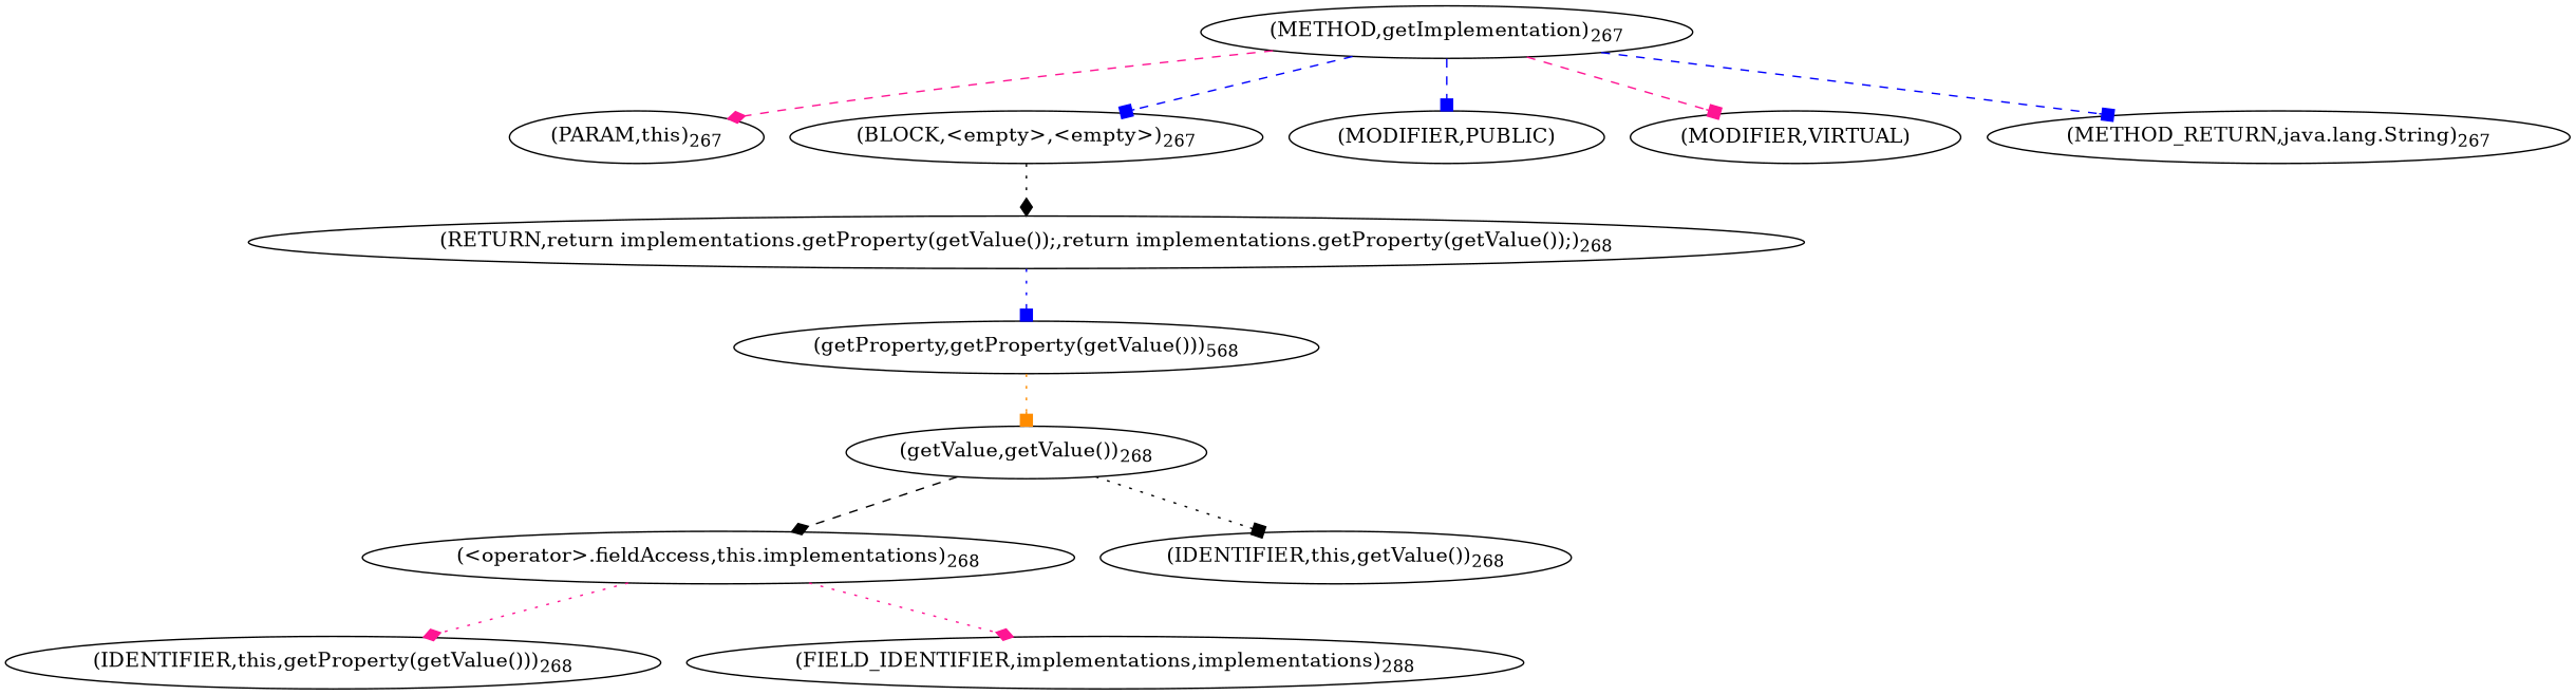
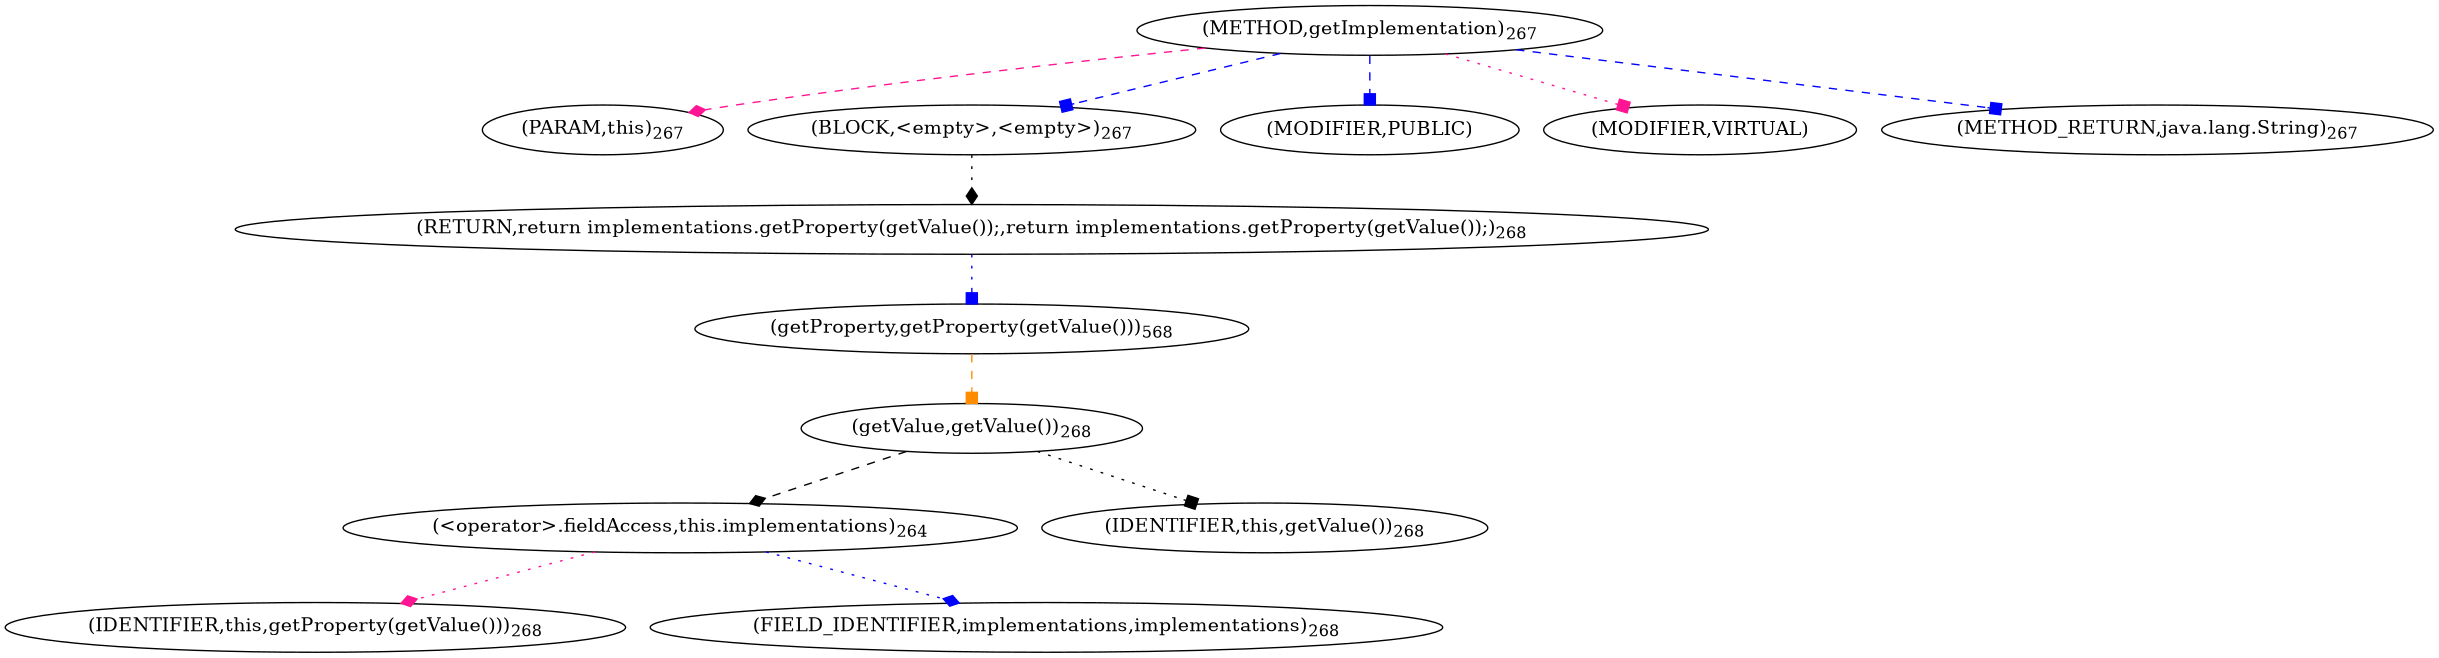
  digraph {
    edge [arrowhead=box color=deeppink style=dotted]
    n1 [label=<(METHOD,getImplementation)<SUB>267</SUB>>]
    n2 [label=<(PARAM,this)<SUB>267</SUB>>]
    n3 [label=<(BLOCK,&lt;empty&gt;,&lt;empty&gt;)<SUB>267</SUB>>]
    n4 [label=<(MODIFIER,PUBLIC)>]
    n5 [label=<(MODIFIER,VIRTUAL)>]
    n6 [label=<(METHOD_RETURN,java.lang.String)<SUB>267</SUB>>]
    n7 [label=<(RETURN,return implementations.getProperty(getValue());,return implementations.getProperty(getValue());)<SUB>268</SUB>>]
    n8 [label=<(getProperty,getProperty(getValue()))<SUB>568</SUB>>]
    n9 [label=<(getValue,getValue())<SUB>268</SUB>>]
-   n10 [label=<(&lt;operator&gt;.fieldAccess,this.implementations)<SUB>268</SUB>>]
+   n10 [label=<(&lt;operator&gt;.fieldAccess,this.implementations)<SUB>264</SUB>>]
    n11 [label=<(IDENTIFIER,this,getProperty(getValue()))<SUB>268</SUB>>]
-   n12 [label=<(FIELD_IDENTIFIER,implementations,implementations)<SUB>288</SUB>>]
+   n12 [label=<(FIELD_IDENTIFIER,implementations,implementations)<SUB>268</SUB>>]
    n13 [label=<(IDENTIFIER,this,getValue())<SUB>268</SUB>>]
    n1 -> n2 [arrowhead=diamond style=dashed]
    n1 -> n3 [color=blue style=dashed]
    n1 -> n4 [color=blue style=dashed]
-   n1 -> n5 [style=dashed]
+   n1 -> n5
    n1 -> n6 [color=blue style=dashed]
    n3 -> n7 [arrowhead=diamond color=black]
    n7 -> n8 [color=blue]
-   n8 -> n9 [color=darkorange]
+   n8 -> n9 [color=darkorange style=dashed]
    n9 -> n10 [arrowhead=diamond color=black style=dashed]
    n9 -> n13 [color=black]
    n10 -> n11 [arrowhead=diamond]
-   n10 -> n12 [arrowhead=diamond]
+   n10 -> n12 [arrowhead=diamond color=blue]
  }
